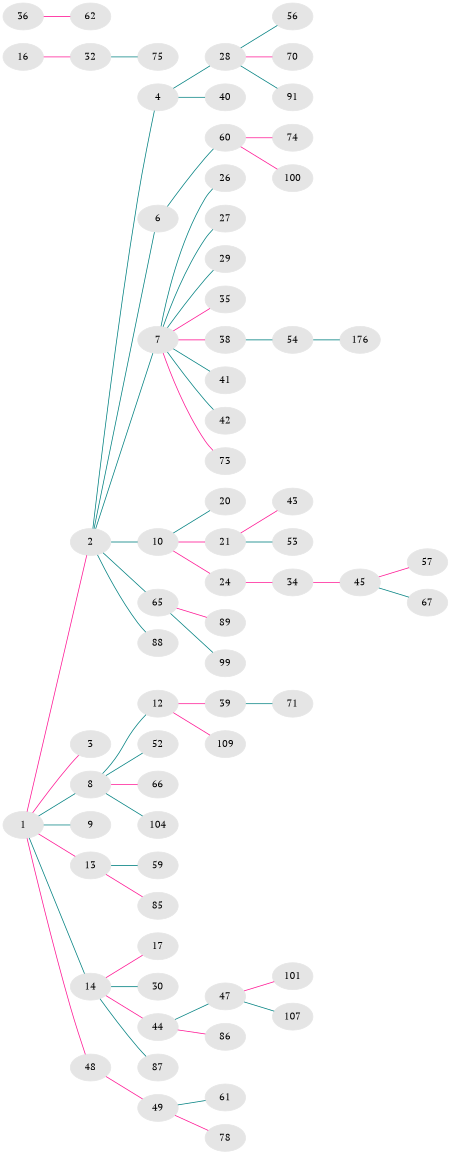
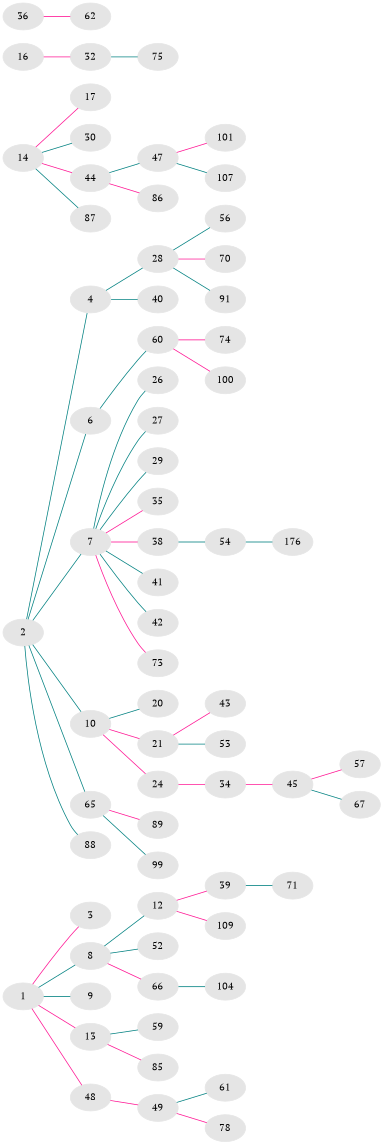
  graph {
    fontname="PT Serif"
    rankdir=LR
    node [color=gray90 fontname="PT Serif" style=filled]
    edge [color=teal fontname="PT Serif"]
    1 [super="+5"]
    2 [super="+19"]
    3 [super="+84"]
    8 [super="+33"]
    9 [super="+22"]
    13 [super="+76"]
    14 [super="+15"]
    48 [super="+92"]
    4
    6 [super="+64"]
    7 [super="+18"]
    10 [super="+11"]
    65 [super="+69"]
    88 [super="+93"]
    12 [super="+37"]
    52
    66 [super="+81"]
    104
    59
    85
    17 [super="+25"]
    30 [super="+31"]
    44 [super="+83"]
    87 [super="+108"]
    49
    28 [super="+68"]
    40 [super="+50"]
    60 [super="+102"]
    26 [super="+94"]
    27
    29 [super="+46"]
    35
    38 [super="+51"]
    41
    42
    73
    20 [super="+96"]
    21 [super="+58"]
    24 [super="+80"]
    89
    99
    56
    70
    91
    74
    100
    54
    39 [super="+90"]
    109
    43
    53
    34
    71
    16 [super="+55"]
    32 [super="+95"]
    47 [super="+98"]
    86
    75
    36 [super="+105"]
    62 [super="+63"]
    45
    57 [super="+103"]
    67 [super="+77"]
    n64 [label=176]
    101
    107
    61 [super="+79"]
    78 [super="+82"]
-   1 -- 2 [color=deeppink]
    1 -- 3 [color=deeppink]
    1 -- 8
    1 -- 9
    1 -- 13 [color=deeppink]
-   1 -- 14
    1 -- 48 [color=deeppink]
    2 -- 4
    2 -- 6
    2 -- 7
    2 -- 10
    2 -- 65
    2 -- 88
    8 -- 12
    8 -- 52
    8 -- 66 [color=deeppink]
-   8 -- 104
+   66 -- 104
    13 -- 59
    13 -- 85 [color=deeppink]
    14 -- 17 [color=deeppink]
    14 -- 30
    14 -- 44 [color=deeppink]
    14 -- 87
    48 -- 49 [color=deeppink]
    4 -- 28
    4 -- 40
    6 -- 60
    7 -- 26
    7 -- 27
    7 -- 29
    7 -- 35 [color=deeppink]
    7 -- 38 [color=deeppink]
    7 -- 41
    7 -- 42
    7 -- 73 [color=deeppink]
    10 -- 20
    10 -- 21 [color=deeppink]
    10 -- 24 [color=deeppink]
    65 -- 89 [color=deeppink]
    65 -- 99
    12 -- 39 [color=deeppink]
    12 -- 109 [color=deeppink]
    44 -- 47
    44 -- 86 [color=deeppink]
    49 -- 61
    49 -- 78 [color=deeppink]
    28 -- 56
    28 -- 70 [color=deeppink]
    28 -- 91
    60 -- 74 [color=deeppink]
    60 -- 100 [color=deeppink]
    38 -- 54
    21 -- 43 [color=deeppink]
    21 -- 53
    24 -- 34 [color=deeppink]
    54 -- n64
    39 -- 71
    34 -- 45 [color=deeppink]
    16 -- 32 [color=deeppink]
    32 -- 75
    47 -- 101 [color=deeppink]
    47 -- 107
    36 -- 62 [color=deeppink]
    45 -- 57 [color=deeppink]
    45 -- 67
  }
